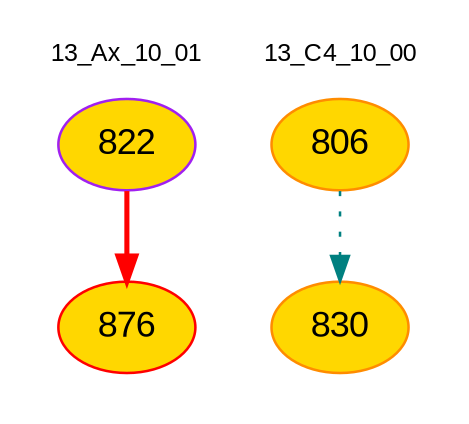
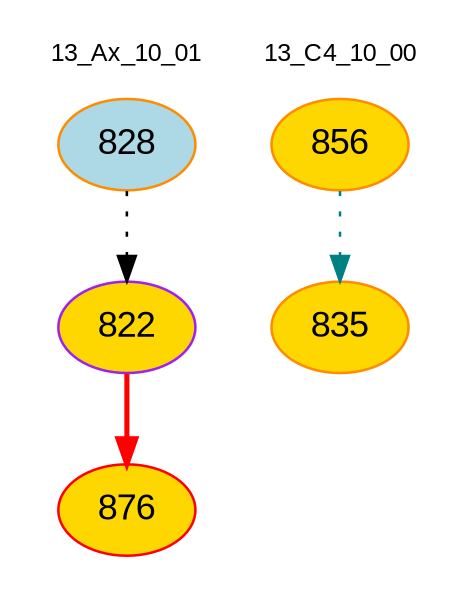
  digraph {
    fontname="Liberation Sans"
    node [color=darkorange fillcolor=gold fontname="Liberation Sans" style=filled]
    edge [fontname="Liberation Sans" style=dotted]
+   n1 [fillcolor=lightblue label=828]
    n2 [color=purple label=822]
    n3 [color=red label=876]
-   n4 [label=806]
-   n5 [label=830]
+   n4 [label=856]
+   n5 [label=835]
    subgraph cluster_1 {
      color=white
      fontsize=10
      label="13_Ax_10_01"
+     n1
      n2
      n3
    }
    subgraph cluster_2 {
      color=white
      fontsize=10
      label="13_C4_10_00"
      n4
      n5
    }
+   n1 -> n2 [color=black]
    n2 -> n3 [color=red style=bold]
    n4 -> n5 [color=teal]
  }
